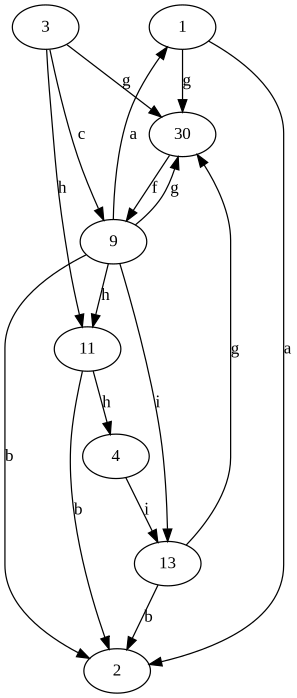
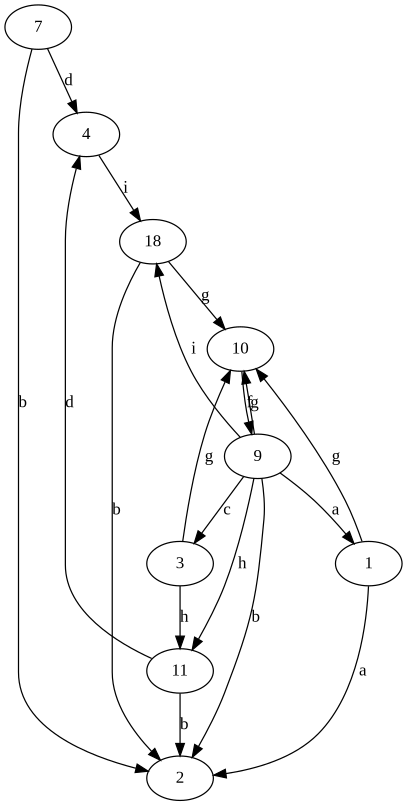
  strict digraph {
    fontname="Liberation Serif"
    node [fontname="Liberation Serif"]
    edge [fontname="Liberation Serif"]
+   7
    2
    n3 [label=4]
    1
-   10 [label=30]
+   10
    9
    3
    11
-   13
+   13 [label=18]
+   7 -> 2 [label=b]
+   7 -> n3 [label=d]
    n3 -> 13 [label=i]
    1 -> 2 [label=a]
    1 -> 10 [label=g]
    10 -> 9 [label=f]
    9 -> 2 [label=b]
    9 -> 1 [label=a]
    9 -> 10 [label=g]
-   3 -> 9 [label=c]
+   9 -> 3 [label=c]
    9 -> 11 [label=h]
    9 -> 13 [label=i]
    3 -> 10 [label=g]
    3 -> 11 [label=h]
    11 -> 2 [label=b]
-   11 -> n3 [label=h]
+   11 -> n3 [label=d]
    13 -> 2 [label=b]
    13 -> 10 [label=g]
  }
